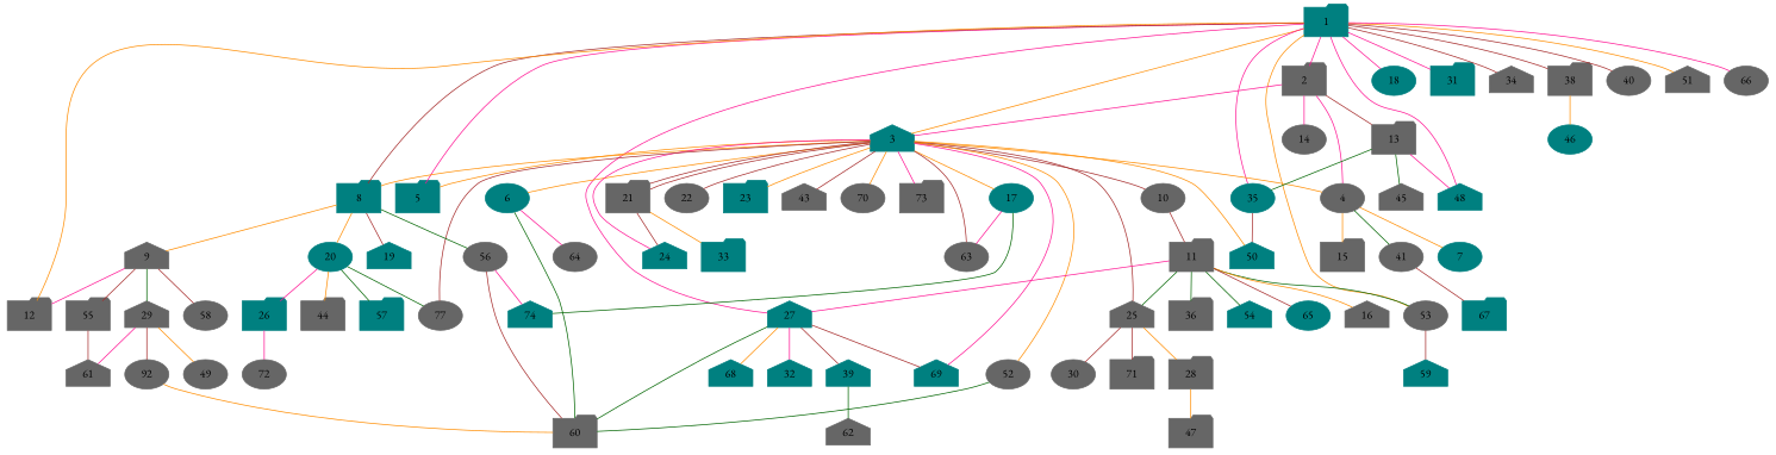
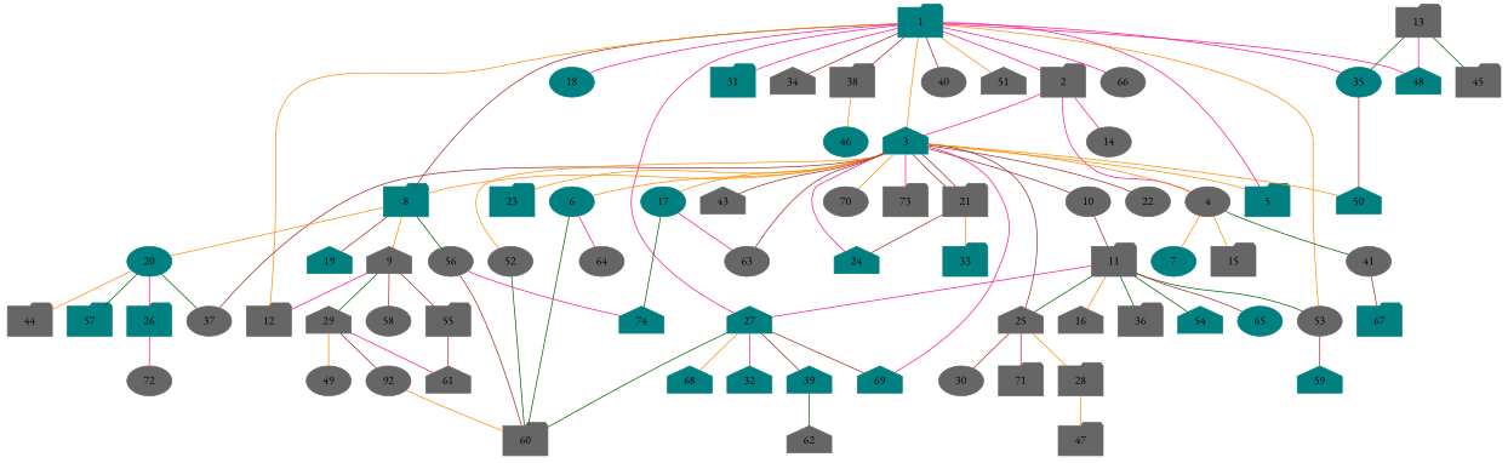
  graph {
    fontname="EB Garamond"
    node [color=gray40 fontname="EB Garamond" shape=ellipse style=filled]
    edge [color=brown fontname="EB Garamond"]
    1 [color=teal shape=folder]
    2 [shape=folder]
    3 [color=teal shape=house]
    5 [color=teal shape=folder]
    8 [color=teal shape=folder]
    12 [shape=folder]
    18 [color=teal]
    27 [color=teal shape=house]
    31 [color=teal shape=folder]
    34 [shape=house]
    35 [color=teal]
    38 [shape=folder]
    40
    48 [color=teal shape=house]
    51 [shape=house]
    53
    66
    4
    13 [shape=folder]
    14
    6 [color=teal]
    10
    17 [color=teal]
    21 [shape=folder]
    22
    23 [color=teal shape=folder]
    24 [color=teal shape=house]
    25 [shape=house]
-   37 [label=77]
+   37
    43 [shape=house]
    50 [color=teal shape=house]
    52
    63
    69 [color=teal shape=house]
    70
    73 [shape=folder]
    9 [shape=house]
    19 [color=teal shape=house]
    20 [color=teal]
    56
    60 [shape=folder]
    32 [color=teal shape=house]
    39 [color=teal shape=house]
    68 [color=teal shape=house]
    46 [color=teal]
    59 [color=teal shape=house]
    7 [color=teal]
    15 [shape=folder]
    41
-   45 [shape=house]
+   45 [shape=folder]
    64
    11 [shape=folder]
    74 [color=teal shape=house]
    33 [color=teal shape=folder]
    28 [shape=folder]
    30
    71 [shape=folder]
    67 [color=teal shape=folder]
    29 [shape=house]
    55 [shape=folder]
    58
    26 [color=teal shape=folder]
    44 [shape=folder]
    57 [color=teal shape=folder]
    n65 [label=92]
    49
    61 [shape=house]
    16 [shape=house]
    36 [shape=folder]
    54 [color=teal shape=house]
    65 [color=teal]
    72
    47 [shape=folder]
    62 [shape=house]
    1 -- 2 [color=deeppink]
    1 -- 3 [color=darkorange]
    1 -- 5 [color=deeppink]
    1 -- 8
    1 -- 12 [color=darkorange]
    1 -- 18 [color=deeppink]
    1 -- 27 [color=deeppink]
    1 -- 31 [color=deeppink]
    1 -- 34
    1 -- 35 [color=deeppink]
    1 -- 38
    1 -- 40
    1 -- 48 [color=deeppink]
    1 -- 51 [color=darkorange]
    1 -- 53 [color=darkorange]
    1 -- 66 [color=deeppink]
    2 -- 3 [color=deeppink]
    2 -- 4 [color=deeppink]
-   2 -- 13
    2 -- 14 [color=deeppink]
    3 -- 5 [color=darkorange]
    3 -- 8 [color=darkorange]
    3 -- 4 [color=darkorange]
    3 -- 6 [color=darkorange]
    3 -- 10
    3 -- 17 [color=darkorange]
    3 -- 21
    3 -- 21
    3 -- 22
    3 -- 23 [color=darkorange]
    3 -- 24 [color=deeppink]
    3 -- 25
    3 -- 37
    3 -- 43
    3 -- 50 [color=darkorange]
    3 -- 52 [color=darkorange]
    3 -- 63
    3 -- 69 [color=deeppink]
    3 -- 70 [color=darkorange]
    3 -- 73 [color=deeppink]
    8 -- 9 [color=darkorange]
    8 -- 19
    8 -- 20 [color=darkorange]
    8 -- 56 [color=darkgreen]
    27 -- 69
    27 -- 60 [color=darkgreen]
    27 -- 32 [color=deeppink]
    27 -- 39
    27 -- 68 [color=darkorange]
    35 -- 50
    38 -- 46 [color=darkorange]
    53 -- 59
    4 -- 7 [color=darkorange]
    4 -- 15 [color=darkorange]
    4 -- 41 [color=darkgreen]
    13 -- 35 [color=darkgreen]
    13 -- 48 [color=deeppink]
    13 -- 45 [color=darkgreen]
    6 -- 60 [color=darkgreen]
    6 -- 64 [color=deeppink]
    10 -- 11
    17 -- 63 [color=deeppink]
    17 -- 74 [color=darkgreen]
    21 -- 24
    21 -- 33 [color=darkorange]
    25 -- 28 [color=darkorange]
    25 -- 30
    25 -- 71
    52 -- 60 [color=darkgreen]
    9 -- 12 [color=deeppink]
    9 -- 29 [color=darkgreen]
    9 -- 55
    9 -- 58
    20 -- 37 [color=darkgreen]
    20 -- 26 [color=deeppink]
    20 -- 44 [color=darkorange]
    20 -- 57 [color=darkgreen]
    56 -- 60
    56 -- 74 [color=deeppink]
    39 -- 62 [color=darkgreen]
    41 -- 67
    11 -- 27 [color=deeppink]
    11 -- 53 [color=darkgreen]
    11 -- 25 [color=darkgreen]
    11 -- 16 [color=darkorange]
    11 -- 36 [color=darkgreen]
    11 -- 54 [color=darkgreen]
    11 -- 65
    28 -- 47 [color=darkorange]
    29 -- n65
    29 -- 49 [color=darkorange]
    29 -- 61 [color=deeppink]
    55 -- 61
    26 -- 72 [color=deeppink]
    n65 -- 60 [color=darkorange]
  }
